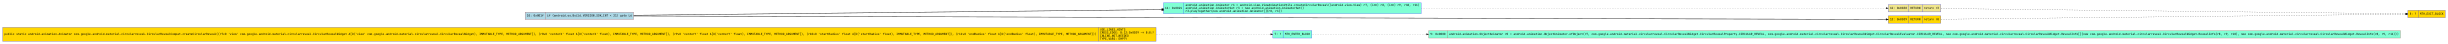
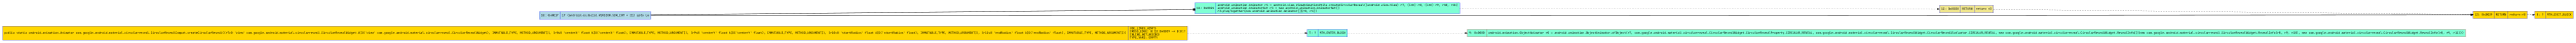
  digraph {
    fontname="JetBrains Mono"
    rankdir=LR
    node [color=blue fillcolor=aquamarine fontname="JetBrains Mono" shape=record style=filled]
    edge [arrowhead=normal fontname="JetBrains Mono" style=dotted]
    n1 [label="{7\:\ ?|MTH_ENTER_BLOCK\l}"]
    n2 [color=brown label="{9\:\ 0x0000|android.animation.ObjectAnimator r0 = android.animation.ObjectAnimator.ofObject(r7, com.google.android.material.circularreveal.CircularRevealWidget.CircularRevealProperty.CIRCULAR_REVEAL, com.google.android.material.circularreveal.CircularRevealWidget.CircularRevealEvaluator.CIRCULAR_REVEAL, new com.google.android.material.circularreveal.CircularRevealWidget.RevealInfo[]\{new com.google.android.material.circularreveal.CircularRevealWidget.RevealInfo(r8, r9, r10), new com.google.android.material.circularreveal.CircularRevealWidget.RevealInfo(r8, r9, r11)\})\l}"]
-   n3 [color=brown fillcolor=lightblue label="{10\:\ 0x001f|if (android.os.Build.VERSION.SDK_INT \< 21) goto L6\l}"]
+   n3 [fillcolor=lightblue label="{10\:\ 0x001f|if (android.os.Build.VERSION.SDK_INT \< 21) goto L6\l}"]
    n4 [label="{11\:\ 0x0021|android.animation.Animator r1 = android.view.ViewAnimationUtils.createCircularReveal((android.view.View) r7, (int) r8, (int) r9, r10, r11)\landroid.animation.AnimatorSet r3 = new android.animation.AnimatorSet()\lr3.playTogether(new android.animation.Animator[]\{r0, r1\})\l}"]
    n5 [fillcolor=gold label="{13\:\ 0x0039|RETURN\l|return r0\l}"]
    n6 [fillcolor=khaki label="{12\:\ 0x0038|RETURN\l|return r3\l}"]
    n7 [fillcolor=gold label="{8\:\ ?|MTH_EXIT_BLOCK\l}"]
    n8 [fillcolor=gold label="{public static android.animation.Animator com.google.android.material.circularreveal.CircularRevealCompat.createCircularReveal((r7v0 'view' com.google.android.material.circularreveal.CircularRevealWidget A[D('view' com.google.android.material.circularreveal.CircularRevealWidget), IMMUTABLE_TYPE, METHOD_ARGUMENT]), (r8v0 'centerX' float A[D('centerX' float), IMMUTABLE_TYPE, METHOD_ARGUMENT]), (r9v0 'centerY' float A[D('centerY' float), IMMUTABLE_TYPE, METHOD_ARGUMENT]), (r10v0 'startRadius' float A[D('startRadius' float), IMMUTABLE_TYPE, METHOD_ARGUMENT]), (r11v0 'endRadius' float A[D('endRadius' float), IMMUTABLE_TYPE, METHOD_ARGUMENT]))  | USE_LINES_HINTS\lCROSS_EDGE: B:13:0x0039 \-\> B:8:?\lINLINE_NOT_NEEDED\lTYPE_VARS: EMPTY\l}"]
    n1 -> n2
    n3 -> n4 [arrowhead=box style=bold]
    n3 -> n5 [style=bold]
    n4 -> n6
    n5 -> n7 [style=dashed]
-   n6 -> n7 [style=dashed]
+   n6 -> n5 [style=dashed]
    n8 -> n1
  }
